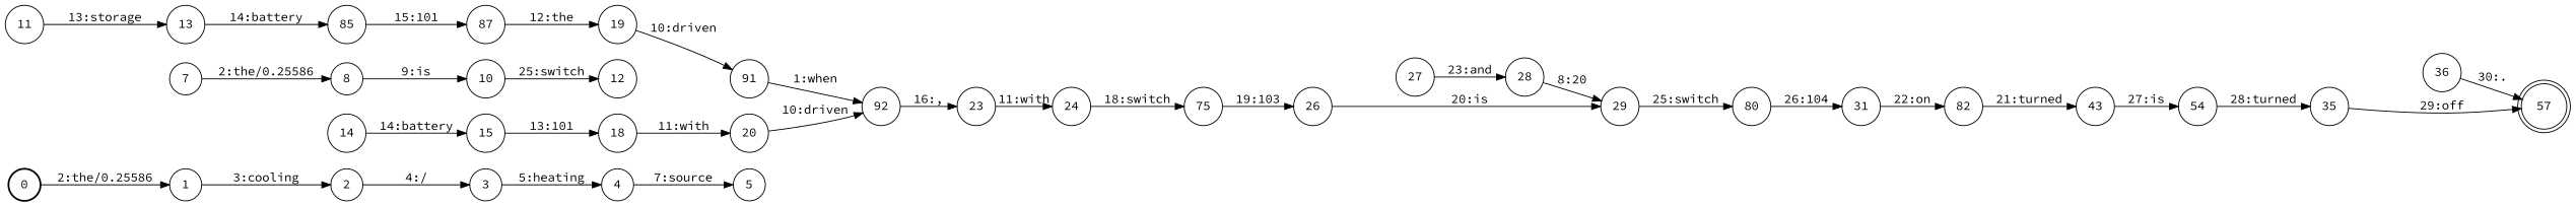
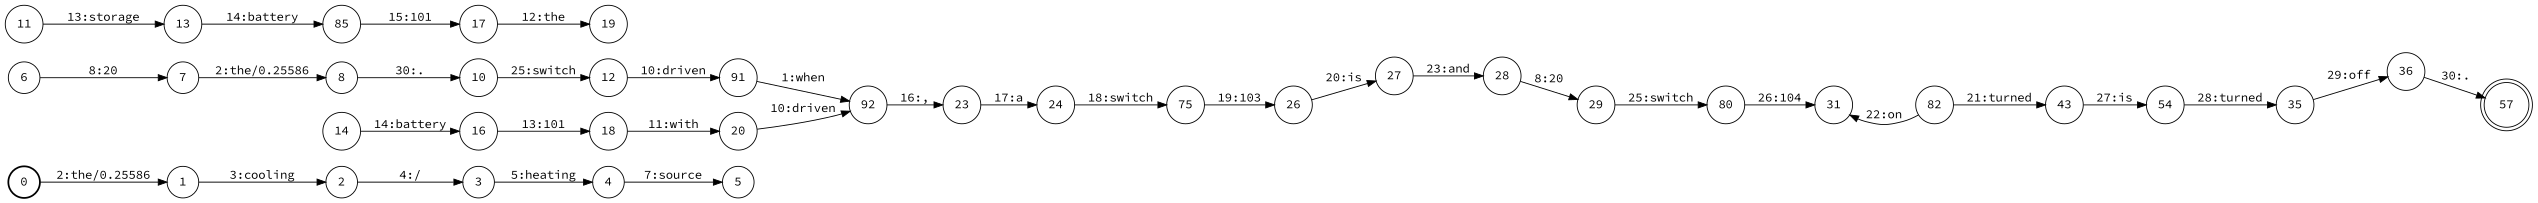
  digraph {
    fontname="Source Code Pro"
    nodesep=0.25
    rankdir=LR
    ranksep=0.4
    node [fontname="Source Code Pro" fontsize=14 shape=circle style=solid]
    edge [fontname="Source Code Pro" fontsize=14]
    n1 [label=0 style=bold]
    n2 [label=1]
    n3 [label=2]
    n4 [label=3]
    n5 [label=4]
    n6 [label=5]
+   n7 [label=6]
    n8 [label=7]
    n9 [label=8]
    n10 [label=10]
    n11 [label=12]
    n12 [label=11]
    n13 [label=13]
    n14 [label=85]
    n15 [label=14]
-   n16 [label=15]
-   n17 [label=87]
+   n16 [label=16]
+   n17 [label=17]
    n18 [label=18]
    n19 [label=19]
    n20 [label=20]
    n21 [label=91]
    n22 [label=92]
    n23 [label=23]
    n24 [label=24]
    n25 [label=75]
    n26 [label=26]
    n27 [label=27]
    n28 [label=28]
    n29 [label=29]
    n30 [label=80]
    n31 [label=31]
    n32 [label=82]
    n33 [label=43]
    n34 [label=54]
    n35 [label=35]
    n36 [label=36]
    n37 [label=57 shape=doublecircle]
    n1 -> n2 [label="2:the/0.25586"]
    n2 -> n3 [label="3:cooling"]
    n3 -> n4 [label="4:/"]
    n4 -> n5 [label="5:heating"]
    n5 -> n6 [label="7:source"]
+   n7 -> n8 [label="8:20"]
    n8 -> n9 [label="2:the/0.25586"]
-   n9 -> n10 [label="9:is"]
+   n9 -> n10 [label="30:."]
    n10 -> n11 [label="25:switch"]
    n12 -> n13 [label="13:storage"]
    n13 -> n14 [label="14:battery"]
    n14 -> n17 [label="15:101"]
    n15 -> n16 [label="14:battery"]
    n16 -> n18 [label="13:101"]
    n17 -> n19 [label="12:the"]
    n18 -> n20 [label="11:with"]
-   n19 -> n21 [label="10:driven"]
+   n11 -> n21 [label="10:driven"]
    n20 -> n22 [label="10:driven"]
    n21 -> n22 [label="1:when"]
    n22 -> n23 [label="16:,"]
-   n23 -> n24 [label="11:with"]
+   n23 -> n24 [label="17:a"]
    n24 -> n25 [label="18:switch"]
    n25 -> n26 [label="19:103"]
-   n26 -> n29 [label="20:is"]
+   n26 -> n27 [label="20:is"]
    n27 -> n28 [label="23:and"]
    n28 -> n29 [label="8:20"]
    n29 -> n30 [label="25:switch"]
    n30 -> n31 [label="26:104"]
-   n31 -> n32 [label="22:on"]
+   n32 -> n31 [label="22:on"]
    n32 -> n33 [label="21:turned"]
    n33 -> n34 [label="27:is"]
    n34 -> n35 [label="28:turned"]
-   n35 -> n37 [label="29:off"]
+   n35 -> n36 [label="29:off"]
    n36 -> n37 [label="30:."]
  }
